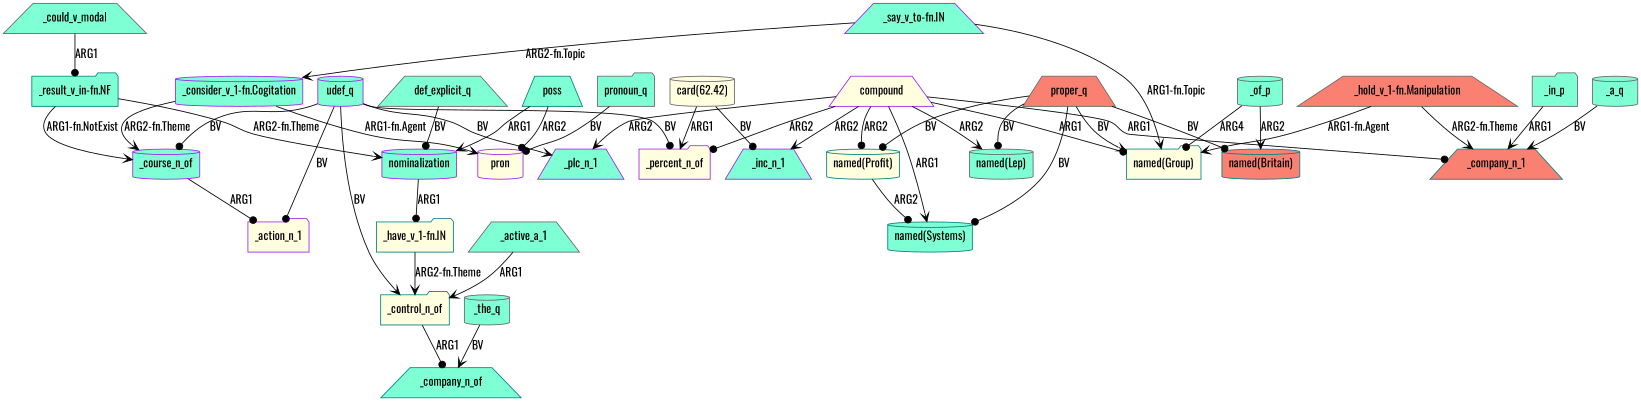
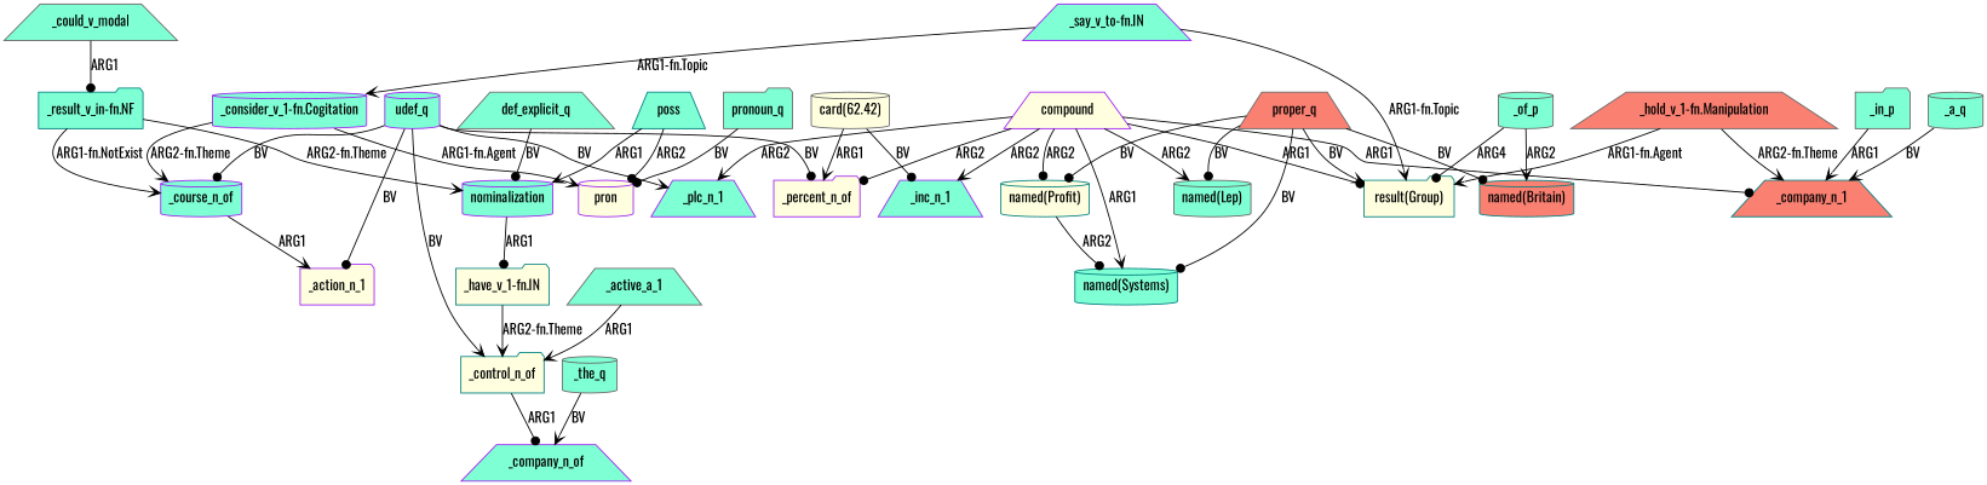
  digraph {
    fontname=Oswald
    node [color=gray40 fillcolor=aquamarine fontname=Oswald shape=cylinder style=filled]
    edge [arrowhead=vee fontname=Oswald]
    "card(62.42)" [fillcolor=lightyellow]
    _percent_n_of [color=purple fillcolor=lightyellow shape=folder]
    _inc_n_1 [color=purple shape=trapezium]
    n4 [color=teal fillcolor=salmon label=_company_n_1 shape=trapezium]
    _a_q
    "_consider_v_1-fn.Cogitation" [color=purple]
    pron [color=purple fillcolor=lightyellow]
    _course_n_of [color=purple]
    _action_n_1 [color=purple fillcolor=lightyellow shape=folder]
    udef_q [color=purple]
    _control_n_of [color=teal fillcolor=lightyellow shape=folder]
    _plc_n_1 [color=purple shape=trapezium]
-   _company_n_of [color=teal shape=trapezium]
+   _company_n_of [color=purple shape=trapezium]
    poss [color=teal shape=trapezium]
    nominalization [color=purple]
    "_have_v_1-fn.IN" [color=teal fillcolor=lightyellow shape=folder]
    _could_v_modal [shape=trapezium]
    "_result_v_in-fn.NF" [color=teal shape=folder]
    _in_p [shape=folder]
    "named(Systems)" [color=teal]
    "_say_v_to-fn.IN" [color=purple shape=trapezium]
-   "named(Group)" [color=teal fillcolor=lightyellow shape=folder]
+   "named(Group)" [color=teal fillcolor=lightyellow shape=folder label="result(Group)"]
    compound [color=purple fillcolor=lightyellow shape=trapezium]
    "named(Lep)"
    "named(Profit)" [color=teal fillcolor=lightyellow]
    _the_q
    _of_p
    "named(Britain)" [color=teal fillcolor=salmon]
    pronoun_q [shape=folder]
    _active_a_1 [shape=trapezium]
    proper_q [fillcolor=salmon shape=trapezium]
    "_hold_v_1-fn.Manipulation" [fillcolor=salmon shape=trapezium]
    def_explicit_q [shape=trapezium]
    "card(62.42)" -> _percent_n_of [label=ARG1]
    "card(62.42)" -> _inc_n_1 [arrowhead=dot label=BV]
    _a_q -> n4 [label=BV]
    "_consider_v_1-fn.Cogitation" -> pron [label="ARG1-fn.Agent"]
    "_consider_v_1-fn.Cogitation" -> _course_n_of [label="ARG2-fn.Theme"]
-   _course_n_of -> _action_n_1 [arrowhead=dot label=ARG1]
+   _course_n_of -> _action_n_1 [label=ARG1]
    udef_q -> _percent_n_of [arrowhead=dot label=BV]
    udef_q -> _course_n_of [arrowhead=dot label=BV]
    udef_q -> _action_n_1 [arrowhead=dot label=BV]
    udef_q -> _control_n_of [label=BV]
    udef_q -> _plc_n_1 [label=BV]
    _control_n_of -> _company_n_of [arrowhead=dot label=ARG1]
    poss -> pron [arrowhead=dot label=ARG2]
    poss -> nominalization [label=ARG1]
    nominalization -> "_have_v_1-fn.IN" [arrowhead=dot label=ARG1]
    "_have_v_1-fn.IN" -> _control_n_of [label="ARG2-fn.Theme"]
    _could_v_modal -> "_result_v_in-fn.NF" [arrowhead=dot label=ARG1]
    "_result_v_in-fn.NF" -> _course_n_of [label="ARG1-fn.NotExist"]
    "_result_v_in-fn.NF" -> nominalization [label="ARG2-fn.Theme"]
    _in_p -> n4 [label=ARG1]
-   "_say_v_to-fn.IN" -> "_consider_v_1-fn.Cogitation" [label="ARG2-fn.Topic"]
+   "_say_v_to-fn.IN" -> "_consider_v_1-fn.Cogitation" [label="ARG1-fn.Topic"]
    "_say_v_to-fn.IN" -> "named(Group)" [label="ARG1-fn.Topic"]
    compound -> _percent_n_of [arrowhead=dot label=ARG2]
    compound -> _inc_n_1 [label=ARG2]
    compound -> n4 [arrowhead=dot label=ARG1]
    compound -> _plc_n_1 [label=ARG2]
    compound -> "named(Systems)" [label=ARG1]
    compound -> "named(Group)" [arrowhead=dot label=ARG1]
    compound -> "named(Lep)" [label=ARG2]
    compound -> "named(Profit)" [arrowhead=dot label=ARG2]
    "named(Profit)" -> "named(Systems)" [arrowhead=dot label=ARG2]
    _the_q -> _company_n_of [label=BV]
    _of_p -> "named(Group)" [arrowhead=dot label=ARG4]
    _of_p -> "named(Britain)" [label=ARG2]
    pronoun_q -> pron [arrowhead=dot label=BV]
    _active_a_1 -> _control_n_of [label=ARG1]
    proper_q -> "named(Systems)" [arrowhead=dot label=BV]
    proper_q -> "named(Group)" [label=BV]
    proper_q -> "named(Lep)" [arrowhead=dot label=BV]
    proper_q -> "named(Profit)" [arrowhead=dot label=BV]
    proper_q -> "named(Britain)" [arrowhead=dot label=BV]
    "_hold_v_1-fn.Manipulation" -> n4 [label="ARG2-fn.Theme"]
    "_hold_v_1-fn.Manipulation" -> "named(Group)" [label="ARG1-fn.Agent"]
    def_explicit_q -> nominalization [arrowhead=dot label=BV]
  }
